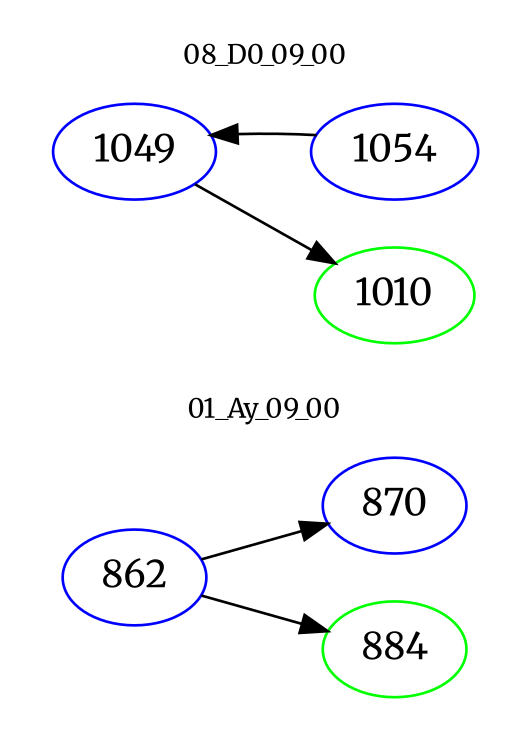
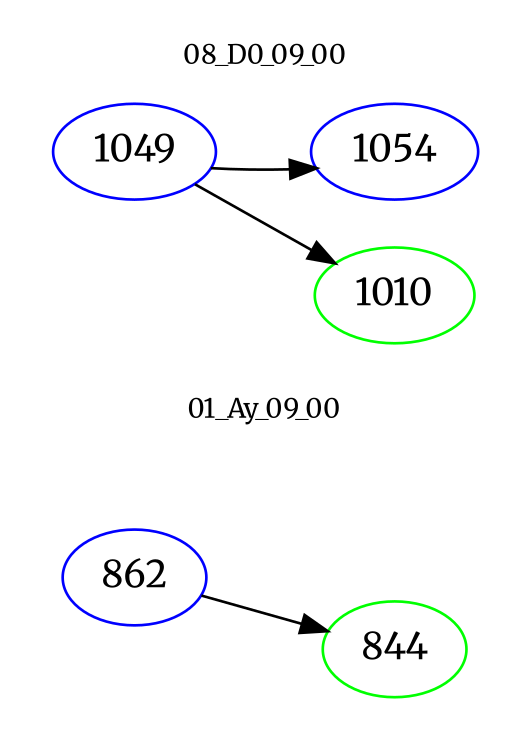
  digraph {
    fontname=Merriweather
    rankdir=LR
    node [color=blue fontname=Merriweather]
    edge [color=black fontname=Merriweather]
    n1 [label=862]
-   n2 [color=green label=884]
-   n3 [label=870]
+   n2 [color=green label=844]
    n4 [label=1049]
    n5 [color=green label=1010]
    n6 [label=1054]
    subgraph cluster_1 {
      color=white
      fontsize=10
      label="01_Ay_09_00"
      n1
      n2
-     n3
    }
    subgraph cluster_2 {
      color=white
      fontsize=10
      label="08_D0_09_00"
      n4
      n5
      n6
    }
    n1 -> n2
-   n1 -> n3
    n4 -> n5
-   n6 -> n4
+   n4 -> n6
  }
